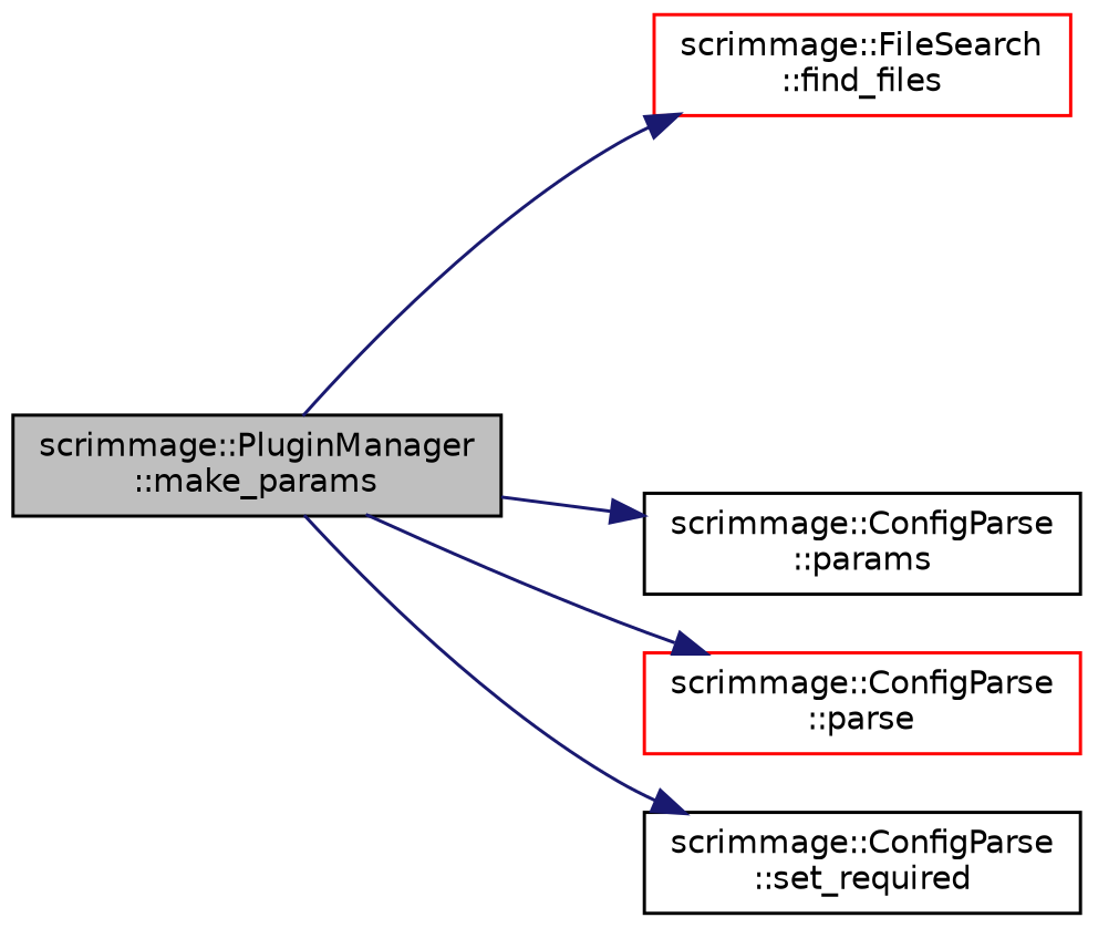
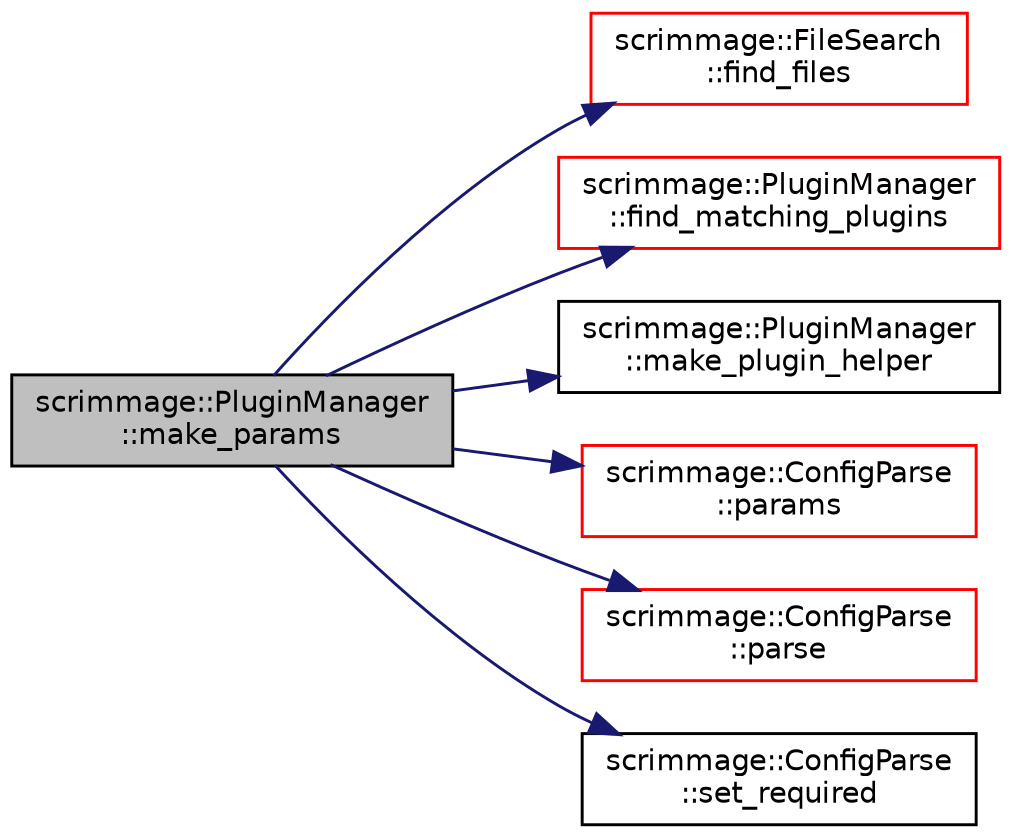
  digraph {
    rankdir=LR
    node [color=black fillcolor=white fontname=Helvetica fontsize=10 shape=record style=filled]
    edge [color=midnightblue fontname=Helvetica fontsize=10 labelfontname=Helvetica labelfontsize=10 style=solid]
    n1 [fillcolor=grey75 fontcolor=black height=0.2 label="scrimmage::PluginManager\l::make_params" width=0.4]
    n2 [color=red height=0.2 label="scrimmage::FileSearch\l::find_files" width=0.4]
-   n5 [height=0.2 label="scrimmage::ConfigParse\l::params" width=0.4]
+   n3 [color=red height=0.2 label="scrimmage::PluginManager\l::find_matching_plugins" width=0.4]
+   n4 [height=0.2 label="scrimmage::PluginManager\l::make_plugin_helper" width=0.4]
+   n5 [color=red height=0.2 label="scrimmage::ConfigParse\l::params" width=0.4]
    n6 [color=red height=0.2 label="scrimmage::ConfigParse\l::parse" width=0.4]
    n7 [height=0.2 label="scrimmage::ConfigParse\l::set_required" width=0.4]
    n1 -> n2
+   n1 -> n3
+   n1 -> n4
    n1 -> n5
    n1 -> n6
    n1 -> n7
  }
